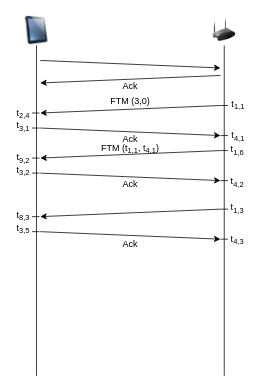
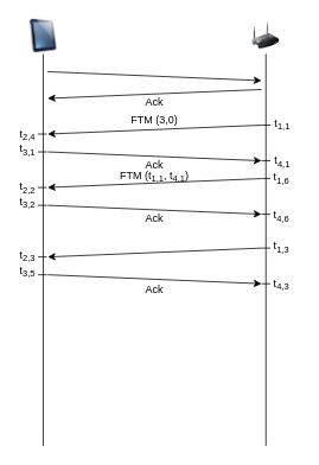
  <mxCell id="0" />
  <mxCell id="1" parent="0" />
  <mxCell id="2" style="edgeStyle=orthogonalEdgeStyle;rounded=0;orthogonalLoop=1;jettySize=auto;html=1;endArrow=none;endFill=0;" edge="1" parent="1" source="3"><mxGeometry relative="1" as="geometry"><mxPoint x="48" y="500" as="targetPoint" /></mxGeometry></mxCell>
  <mxCell id="3" value="" style="image;html=1;image=img/lib/clip_art/computers/iPad_128x128.png" vertex="1" parent="1"><mxGeometry x="33" y="20" width="30" height="40" as="geometry" /></mxCell>
  <mxCell id="4" style="edgeStyle=orthogonalEdgeStyle;rounded=0;orthogonalLoop=1;jettySize=auto;html=1;endArrow=none;endFill=0;" edge="1" parent="1" source="5"><mxGeometry relative="1" as="geometry"><mxPoint x="298" y="500" as="targetPoint" /></mxGeometry></mxCell>
  <mxCell id="5" value="" style="image;html=1;image=img/lib/clip_art/networking/Wireless_Router_128x128.png" vertex="1" parent="1"><mxGeometry x="283" y="20" width="30" height="40" as="geometry" /></mxCell>
  <mxCell id="6" value="" style="endArrow=classic;html=1;rounded=0;" edge="1" parent="1"><mxGeometry width="50" height="50" relative="1" as="geometry"><mxPoint x="53" y="80" as="sourcePoint" /><mxPoint x="293" y="90" as="targetPoint" /></mxGeometry></mxCell>
  <mxCell id="7" value="" style="endArrow=classic;html=1;rounded=0;" edge="1" parent="1"><mxGeometry width="50" height="50" relative="1" as="geometry"><mxPoint x="293" y="100" as="sourcePoint" /><mxPoint x="53" y="110" as="targetPoint" /></mxGeometry></mxCell>
  <mxCell id="8" value="" style="endArrow=classic;html=1;rounded=0;" edge="1" parent="1"><mxGeometry width="50" height="50" relative="1" as="geometry"><mxPoint x="293" y="140" as="sourcePoint" /><mxPoint x="53" y="150" as="targetPoint" /></mxGeometry></mxCell>
  <mxCell id="9" value="" style="endArrow=classic;html=1;rounded=0;" edge="1" parent="1"><mxGeometry width="50" height="50" relative="1" as="geometry"><mxPoint x="53" y="170" as="sourcePoint" /><mxPoint x="293" y="180" as="targetPoint" /></mxGeometry></mxCell>
  <mxCell id="10" value="" style="endArrow=classic;html=1;rounded=0;" edge="1" parent="1"><mxGeometry width="50" height="50" relative="1" as="geometry"><mxPoint x="293" y="200" as="sourcePoint" /><mxPoint x="53" y="210" as="targetPoint" /></mxGeometry></mxCell>
  <mxCell id="11" value="" style="endArrow=classic;html=1;rounded=0;" edge="1" parent="1"><mxGeometry width="50" height="50" relative="1" as="geometry"><mxPoint x="53" y="230" as="sourcePoint" /><mxPoint x="293" y="240" as="targetPoint" /></mxGeometry></mxCell>
  <mxCell id="12" value="" style="endArrow=classic;html=1;rounded=0;" edge="1" parent="1"><mxGeometry width="50" height="50" relative="1" as="geometry"><mxPoint x="293" y="278" as="sourcePoint" /><mxPoint x="53" y="288" as="targetPoint" /></mxGeometry></mxCell>
  <mxCell id="13" value="" style="endArrow=classic;html=1;rounded=0;" edge="1" parent="1"><mxGeometry width="50" height="50" relative="1" as="geometry"><mxPoint x="53" y="308" as="sourcePoint" /><mxPoint x="293" y="318" as="targetPoint" /></mxGeometry></mxCell>
  <mxCell id="14" value="Ack" style="text;html=1;strokeColor=none;fillColor=none;align=center;verticalAlign=middle;whiteSpace=wrap;rounded=0;" vertex="1" parent="1"><mxGeometry x="143" y="100" width="60" height="30" as="geometry" /></mxCell>
  <mxCell id="15" value="Ack" style="text;html=1;strokeColor=none;fillColor=none;align=center;verticalAlign=middle;whiteSpace=wrap;rounded=0;" vertex="1" parent="1"><mxGeometry x="143" y="170" width="60" height="30" as="geometry" /></mxCell>
  <mxCell id="16" value="Ack" style="text;html=1;strokeColor=none;fillColor=none;align=center;verticalAlign=middle;whiteSpace=wrap;rounded=0;" vertex="1" parent="1"><mxGeometry x="143" y="230" width="60" height="30" as="geometry" /></mxCell>
  <mxCell id="17" value="Ack" style="text;html=1;strokeColor=none;fillColor=none;align=center;verticalAlign=middle;whiteSpace=wrap;rounded=0;" vertex="1" parent="1"><mxGeometry x="143" y="310" width="60" height="30" as="geometry" /></mxCell>
  <mxCell id="18" value="" style="endArrow=none;html=1;rounded=0;" edge="1" parent="1"><mxGeometry width="50" height="50" relative="1" as="geometry"><mxPoint x="293" y="180" as="sourcePoint" /><mxPoint x="303" y="180" as="targetPoint" /></mxGeometry></mxCell>
  <mxCell id="19" value="" style="endArrow=none;html=1;rounded=0;" edge="1" parent="1"><mxGeometry width="50" height="50" relative="1" as="geometry"><mxPoint x="293" y="140" as="sourcePoint" /><mxPoint x="303" y="140" as="targetPoint" /></mxGeometry></mxCell>
  <mxCell id="20" value="" style="endArrow=none;html=1;rounded=0;" edge="1" parent="1"><mxGeometry width="50" height="50" relative="1" as="geometry"><mxPoint x="293" y="240" as="sourcePoint" /><mxPoint x="303" y="240" as="targetPoint" /></mxGeometry></mxCell>
  <mxCell id="21" value="" style="endArrow=none;html=1;rounded=0;" edge="1" parent="1"><mxGeometry width="50" height="50" relative="1" as="geometry"><mxPoint x="293" y="200" as="sourcePoint" /><mxPoint x="303" y="200" as="targetPoint" /></mxGeometry></mxCell>
  <mxCell id="22" value="" style="endArrow=none;html=1;rounded=0;" edge="1" parent="1"><mxGeometry width="50" height="50" relative="1" as="geometry"><mxPoint x="293" y="318" as="sourcePoint" /><mxPoint x="303" y="318" as="targetPoint" /></mxGeometry></mxCell>
  <mxCell id="23" value="" style="endArrow=none;html=1;rounded=0;" edge="1" parent="1"><mxGeometry width="50" height="50" relative="1" as="geometry"><mxPoint x="293" y="278" as="sourcePoint" /><mxPoint x="303" y="278" as="targetPoint" /></mxGeometry></mxCell>
  <mxCell id="24" value="" style="endArrow=none;html=1;rounded=0;" edge="1" parent="1"><mxGeometry width="50" height="50" relative="1" as="geometry"><mxPoint x="42" y="150" as="sourcePoint" /><mxPoint x="52" y="150" as="targetPoint" /></mxGeometry></mxCell>
  <mxCell id="25" value="" style="endArrow=none;html=1;rounded=0;" edge="1" parent="1"><mxGeometry width="50" height="50" relative="1" as="geometry"><mxPoint x="42" y="170" as="sourcePoint" /><mxPoint x="52" y="170" as="targetPoint" /></mxGeometry></mxCell>
  <mxCell id="26" value="" style="endArrow=none;html=1;rounded=0;" edge="1" parent="1"><mxGeometry width="50" height="50" relative="1" as="geometry"><mxPoint x="42" y="210" as="sourcePoint" /><mxPoint x="52" y="210" as="targetPoint" /></mxGeometry></mxCell>
  <mxCell id="27" value="" style="endArrow=none;html=1;rounded=0;" edge="1" parent="1"><mxGeometry width="50" height="50" relative="1" as="geometry"><mxPoint x="42" y="230" as="sourcePoint" /><mxPoint x="52" y="230" as="targetPoint" /></mxGeometry></mxCell>
  <mxCell id="28" value="" style="endArrow=none;html=1;rounded=0;" edge="1" parent="1"><mxGeometry width="50" height="50" relative="1" as="geometry"><mxPoint x="42" y="288" as="sourcePoint" /><mxPoint x="52" y="288" as="targetPoint" /></mxGeometry></mxCell>
  <mxCell id="29" value="" style="endArrow=none;html=1;rounded=0;" edge="1" parent="1"><mxGeometry width="50" height="50" relative="1" as="geometry"><mxPoint x="42" y="308" as="sourcePoint" /><mxPoint x="52" y="308" as="targetPoint" /></mxGeometry></mxCell>
  <mxCell id="30" value="&lt;div align=&quot;left&quot;&gt;t&lt;sub&gt;1,1&lt;/sub&gt;&lt;/div&gt;" style="text;html=1;strokeColor=none;fillColor=none;align=left;verticalAlign=middle;whiteSpace=wrap;rounded=0;" vertex="1" parent="1"><mxGeometry x="306" y="124" width="30" height="30" as="geometry" /></mxCell>
  <mxCell id="31" value="&lt;div align=&quot;left&quot;&gt;t&lt;sub&gt;4,1&lt;/sub&gt;&lt;/div&gt;" style="text;html=1;strokeColor=none;fillColor=none;align=left;verticalAlign=middle;whiteSpace=wrap;rounded=0;" vertex="1" parent="1"><mxGeometry x="306" y="166" width="30" height="30" as="geometry" /></mxCell>
  <mxCell id="32" value="&lt;div align=&quot;left&quot;&gt;t&lt;sub&gt;1,6&lt;/sub&gt;&lt;/div&gt;" style="text;html=1;strokeColor=none;fillColor=none;align=left;verticalAlign=middle;whiteSpace=wrap;rounded=0;" vertex="1" parent="1"><mxGeometry x="305" y="185" width="30" height="30" as="geometry" /></mxCell>
- <mxCell id="33" value="&lt;div align=&quot;left&quot;&gt;t&lt;sub&gt;4,2&lt;/sub&gt;&lt;/div&gt;" style="text;html=1;strokeColor=none;fillColor=none;align=left;verticalAlign=middle;whiteSpace=wrap;rounded=0;" vertex="1" parent="1"><mxGeometry x="305" y="227" width="30" height="30" as="geometry" /></mxCell>
+ <mxCell id="33" value="&lt;div align=&quot;left&quot;&gt;t&lt;sub&gt;4,6&lt;/sub&gt;&lt;/div&gt;" style="text;html=1;strokeColor=none;fillColor=none;align=left;verticalAlign=middle;whiteSpace=wrap;rounded=0;" vertex="1" parent="1"><mxGeometry x="305" y="227" width="30" height="30" as="geometry" /></mxCell>
  <mxCell id="34" value="&lt;div align=&quot;left&quot;&gt;t&lt;sub&gt;1,3&lt;/sub&gt;&lt;/div&gt;" style="text;html=1;strokeColor=none;fillColor=none;align=left;verticalAlign=middle;whiteSpace=wrap;rounded=0;" vertex="1" parent="1"><mxGeometry x="305" y="262" width="30" height="30" as="geometry" /></mxCell>
  <mxCell id="35" value="&lt;div align=&quot;left&quot;&gt;t&lt;sub&gt;4,3&lt;/sub&gt;&lt;/div&gt;" style="text;html=1;strokeColor=none;fillColor=none;align=left;verticalAlign=middle;whiteSpace=wrap;rounded=0;" vertex="1" parent="1"><mxGeometry x="305" y="304" width="30" height="30" as="geometry" /></mxCell>
  <mxCell id="36" value="&lt;div align=&quot;left&quot;&gt;t&lt;sub&gt;2,4&lt;/sub&gt;&lt;/div&gt;" style="text;html=1;strokeColor=none;fillColor=none;align=left;verticalAlign=middle;whiteSpace=wrap;rounded=0;" vertex="1" parent="1"><mxGeometry x="20" y="136" width="30" height="30" as="geometry" /></mxCell>
  <mxCell id="37" value="&lt;div align=&quot;left&quot;&gt;t&lt;sub&gt;3,1&lt;/sub&gt;&lt;/div&gt;" style="text;html=1;strokeColor=none;fillColor=none;align=left;verticalAlign=middle;whiteSpace=wrap;rounded=0;" vertex="1" parent="1"><mxGeometry x="20" y="153" width="30" height="30" as="geometry" /></mxCell>
- <mxCell id="38" value="&lt;div align=&quot;left&quot;&gt;t&lt;sub&gt;9,2&lt;/sub&gt;&lt;/div&gt;" style="text;html=1;strokeColor=none;fillColor=none;align=left;verticalAlign=middle;whiteSpace=wrap;rounded=0;" vertex="1" parent="1"><mxGeometry x="20" y="195" width="30" height="30" as="geometry" /></mxCell>
+ <mxCell id="38" value="&lt;div align=&quot;left&quot;&gt;t&lt;sub&gt;2,2&lt;/sub&gt;&lt;/div&gt;" style="text;html=1;strokeColor=none;fillColor=none;align=left;verticalAlign=middle;whiteSpace=wrap;rounded=0;" vertex="1" parent="1"><mxGeometry x="20" y="195" width="30" height="30" as="geometry" /></mxCell>
  <mxCell id="39" value="&lt;div align=&quot;left&quot;&gt;t&lt;sub&gt;3,2&lt;/sub&gt;&lt;/div&gt;" style="text;html=1;strokeColor=none;fillColor=none;align=left;verticalAlign=middle;whiteSpace=wrap;rounded=0;" vertex="1" parent="1"><mxGeometry x="20" y="212" width="30" height="30" as="geometry" /></mxCell>
- <mxCell id="40" value="&lt;div align=&quot;left&quot;&gt;t&lt;sub&gt;8,3&lt;/sub&gt;&lt;/div&gt;" style="text;html=1;strokeColor=none;fillColor=none;align=left;verticalAlign=middle;whiteSpace=wrap;rounded=0;" vertex="1" parent="1"><mxGeometry x="20" y="272" width="30" height="30" as="geometry" /></mxCell>
+ <mxCell id="40" value="&lt;div align=&quot;left&quot;&gt;t&lt;sub&gt;2,3&lt;/sub&gt;&lt;/div&gt;" style="text;html=1;strokeColor=none;fillColor=none;align=left;verticalAlign=middle;whiteSpace=wrap;rounded=0;" vertex="1" parent="1"><mxGeometry x="20" y="272" width="30" height="30" as="geometry" /></mxCell>
  <mxCell id="41" value="&lt;div align=&quot;left&quot;&gt;t&lt;sub&gt;3,5&lt;/sub&gt;&lt;/div&gt;" style="text;html=1;strokeColor=none;fillColor=none;align=left;verticalAlign=middle;whiteSpace=wrap;rounded=0;" vertex="1" parent="1"><mxGeometry x="20" y="289" width="30" height="30" as="geometry" /></mxCell>
  <mxCell id="42" value="FTM (3,0)" style="text;html=1;strokeColor=none;fillColor=none;align=center;verticalAlign=middle;whiteSpace=wrap;rounded=0;" vertex="1" parent="1"><mxGeometry x="128" y="120" width="90" height="30" as="geometry" /></mxCell>
  <mxCell id="43" value="FTM (t&lt;sub&gt;1,1&lt;/sub&gt;, t&lt;sub&gt;4,1&lt;/sub&gt;)" style="text;html=1;strokeColor=none;fillColor=none;align=center;verticalAlign=middle;whiteSpace=wrap;rounded=0;" vertex="1" parent="1"><mxGeometry x="128" y="183" width="90" height="30" as="geometry" /></mxCell>
